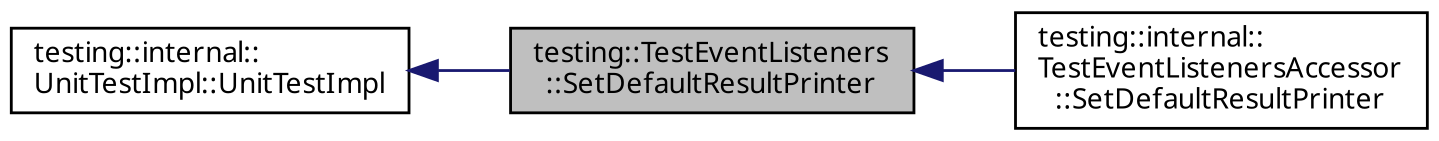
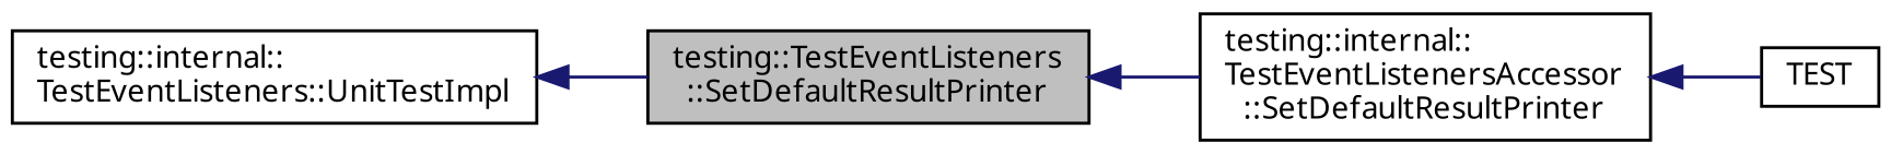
  digraph {
    fontname="Noto Sans"
    rankdir=LR
    node [color=black fillcolor=white fontname="Noto Sans" fontsize=10 shape=record style=filled]
    edge [color=midnightblue dir=back fontname="Noto Sans" fontsize=10 labelfontname=Helvetica labelfontsize=10 style=solid]
    n1 [fillcolor=grey75 fontcolor=black height=0.2 label="testing::TestEventListeners\l::SetDefaultResultPrinter" width=0.4]
    n2 [height=0.2 label="testing::internal::\lTestEventListenersAccessor\l::SetDefaultResultPrinter" width=0.4]
-   n3 [height=0.2 label="testing::internal::\lUnitTestImpl::UnitTestImpl" width=0.4]
+   n3 [height=0.2 label="testing::internal::\lTestEventListeners::UnitTestImpl" width=0.4]
+   n4 [height=0.2 label=TEST width=0.4]
    n1 -> n2
+   n2 -> n4
    n3 -> n1
  }
